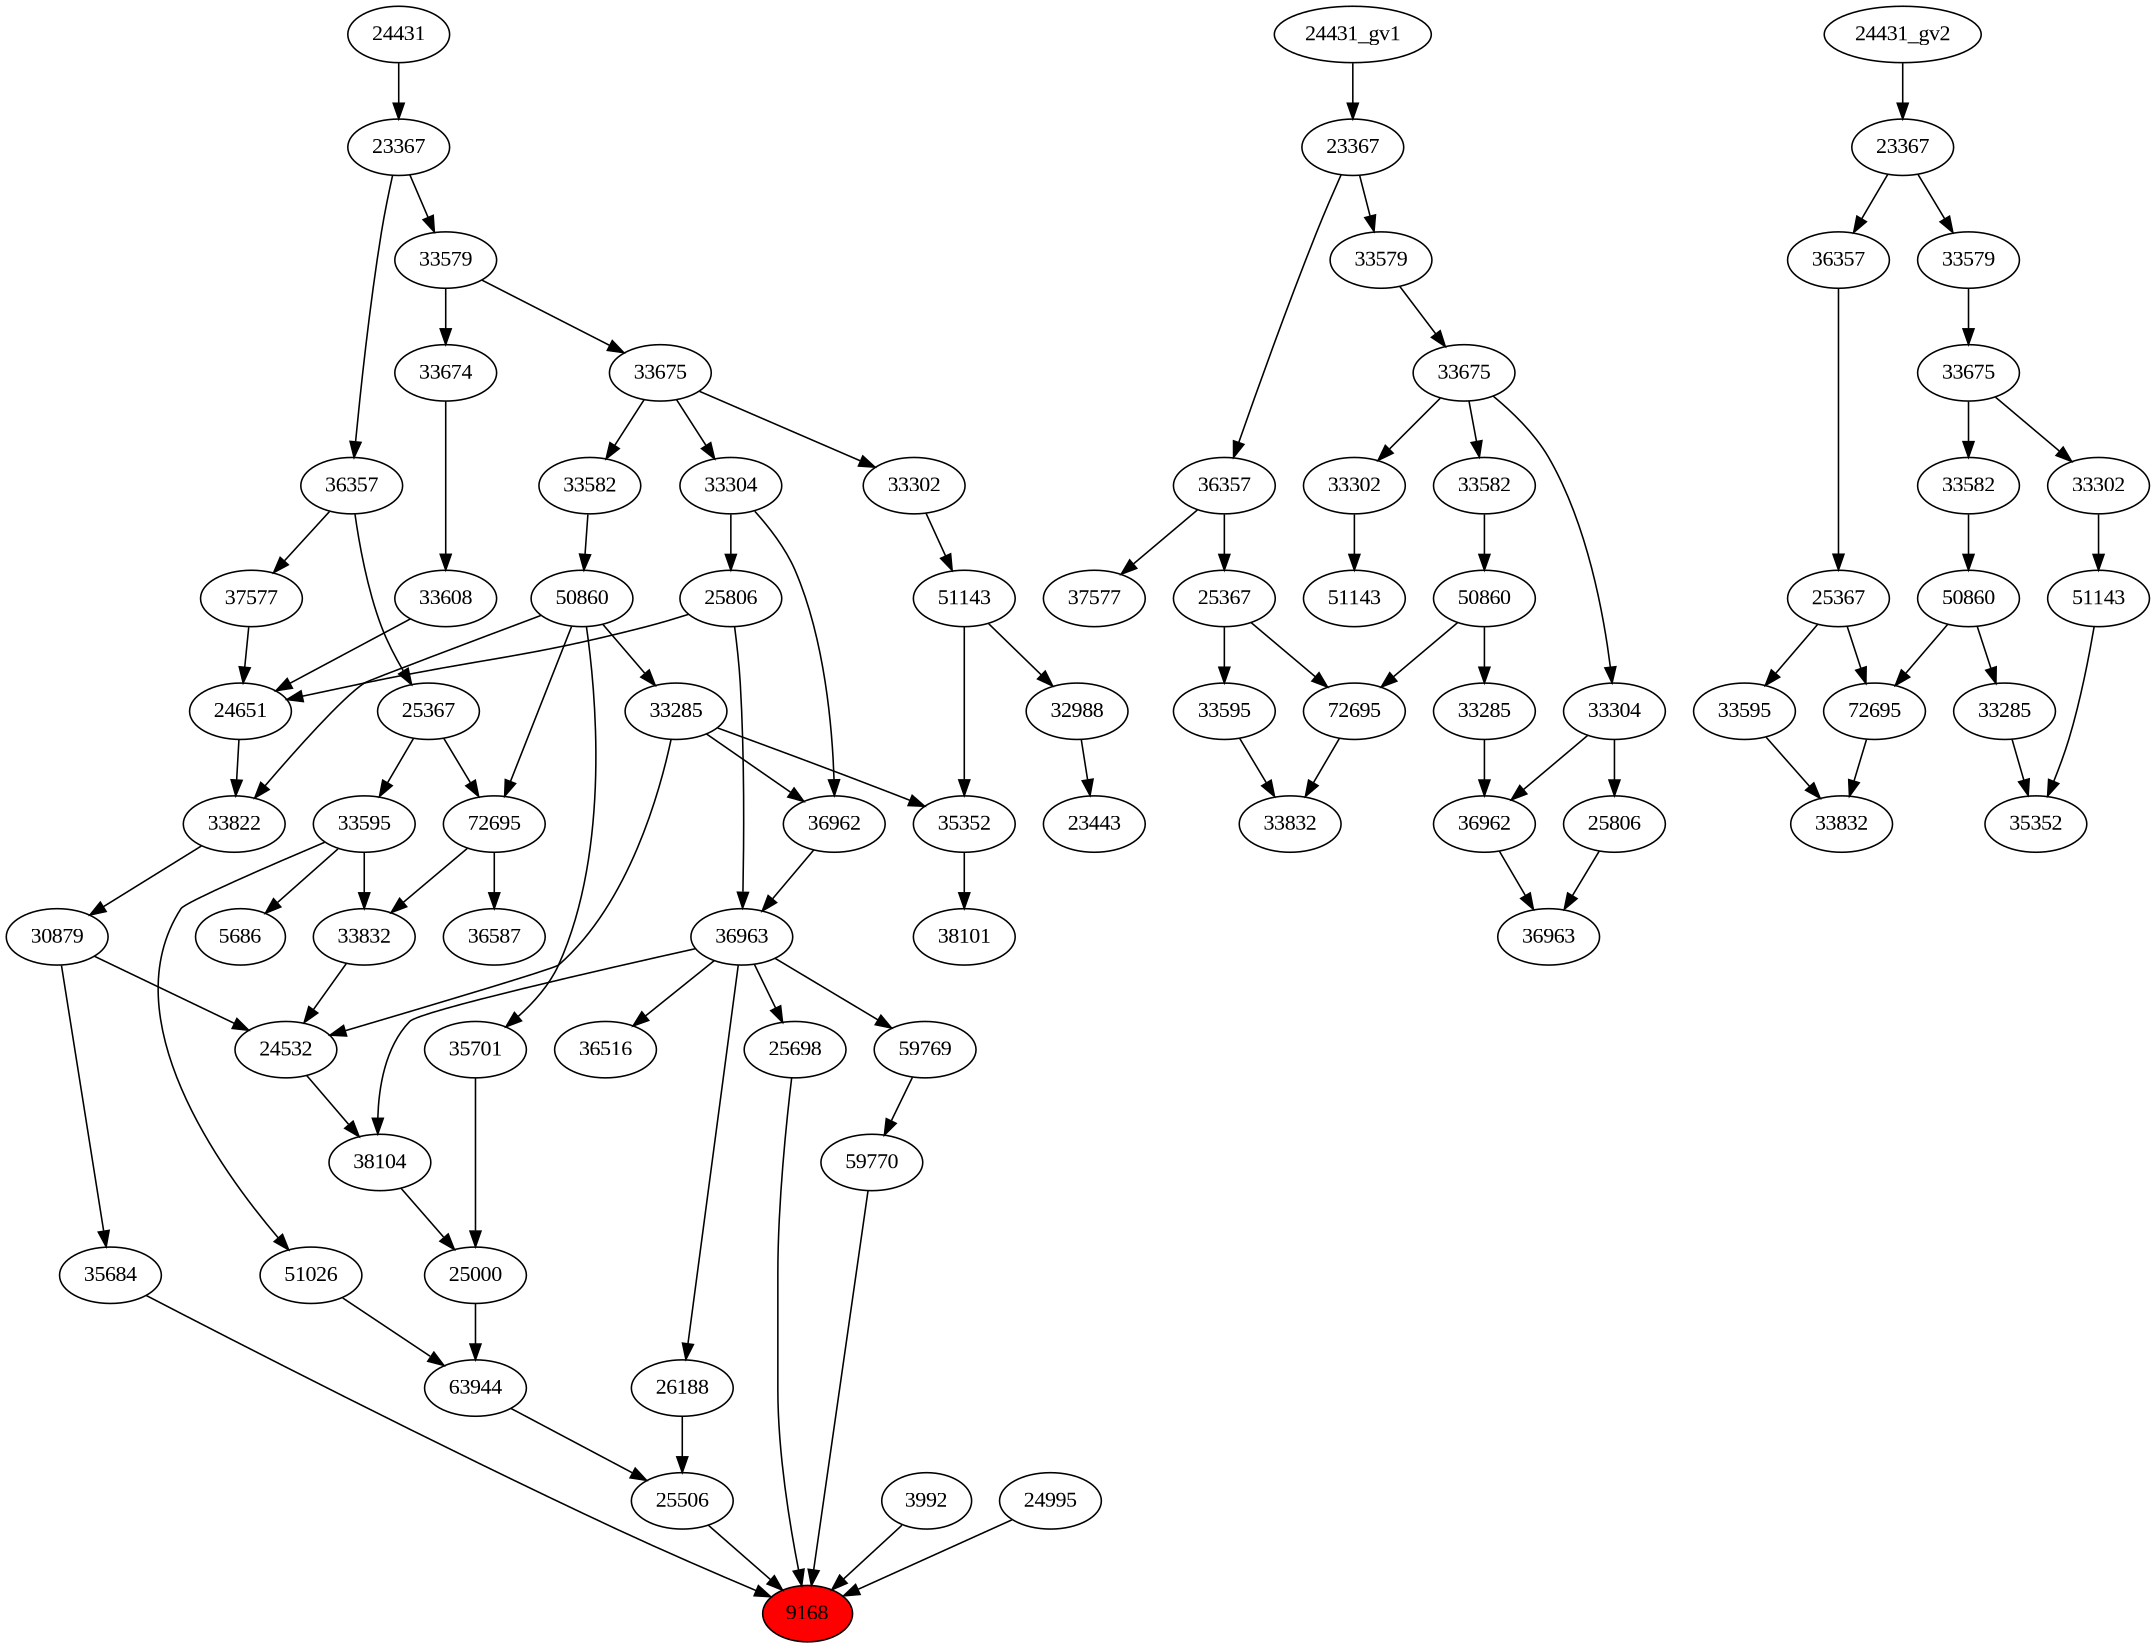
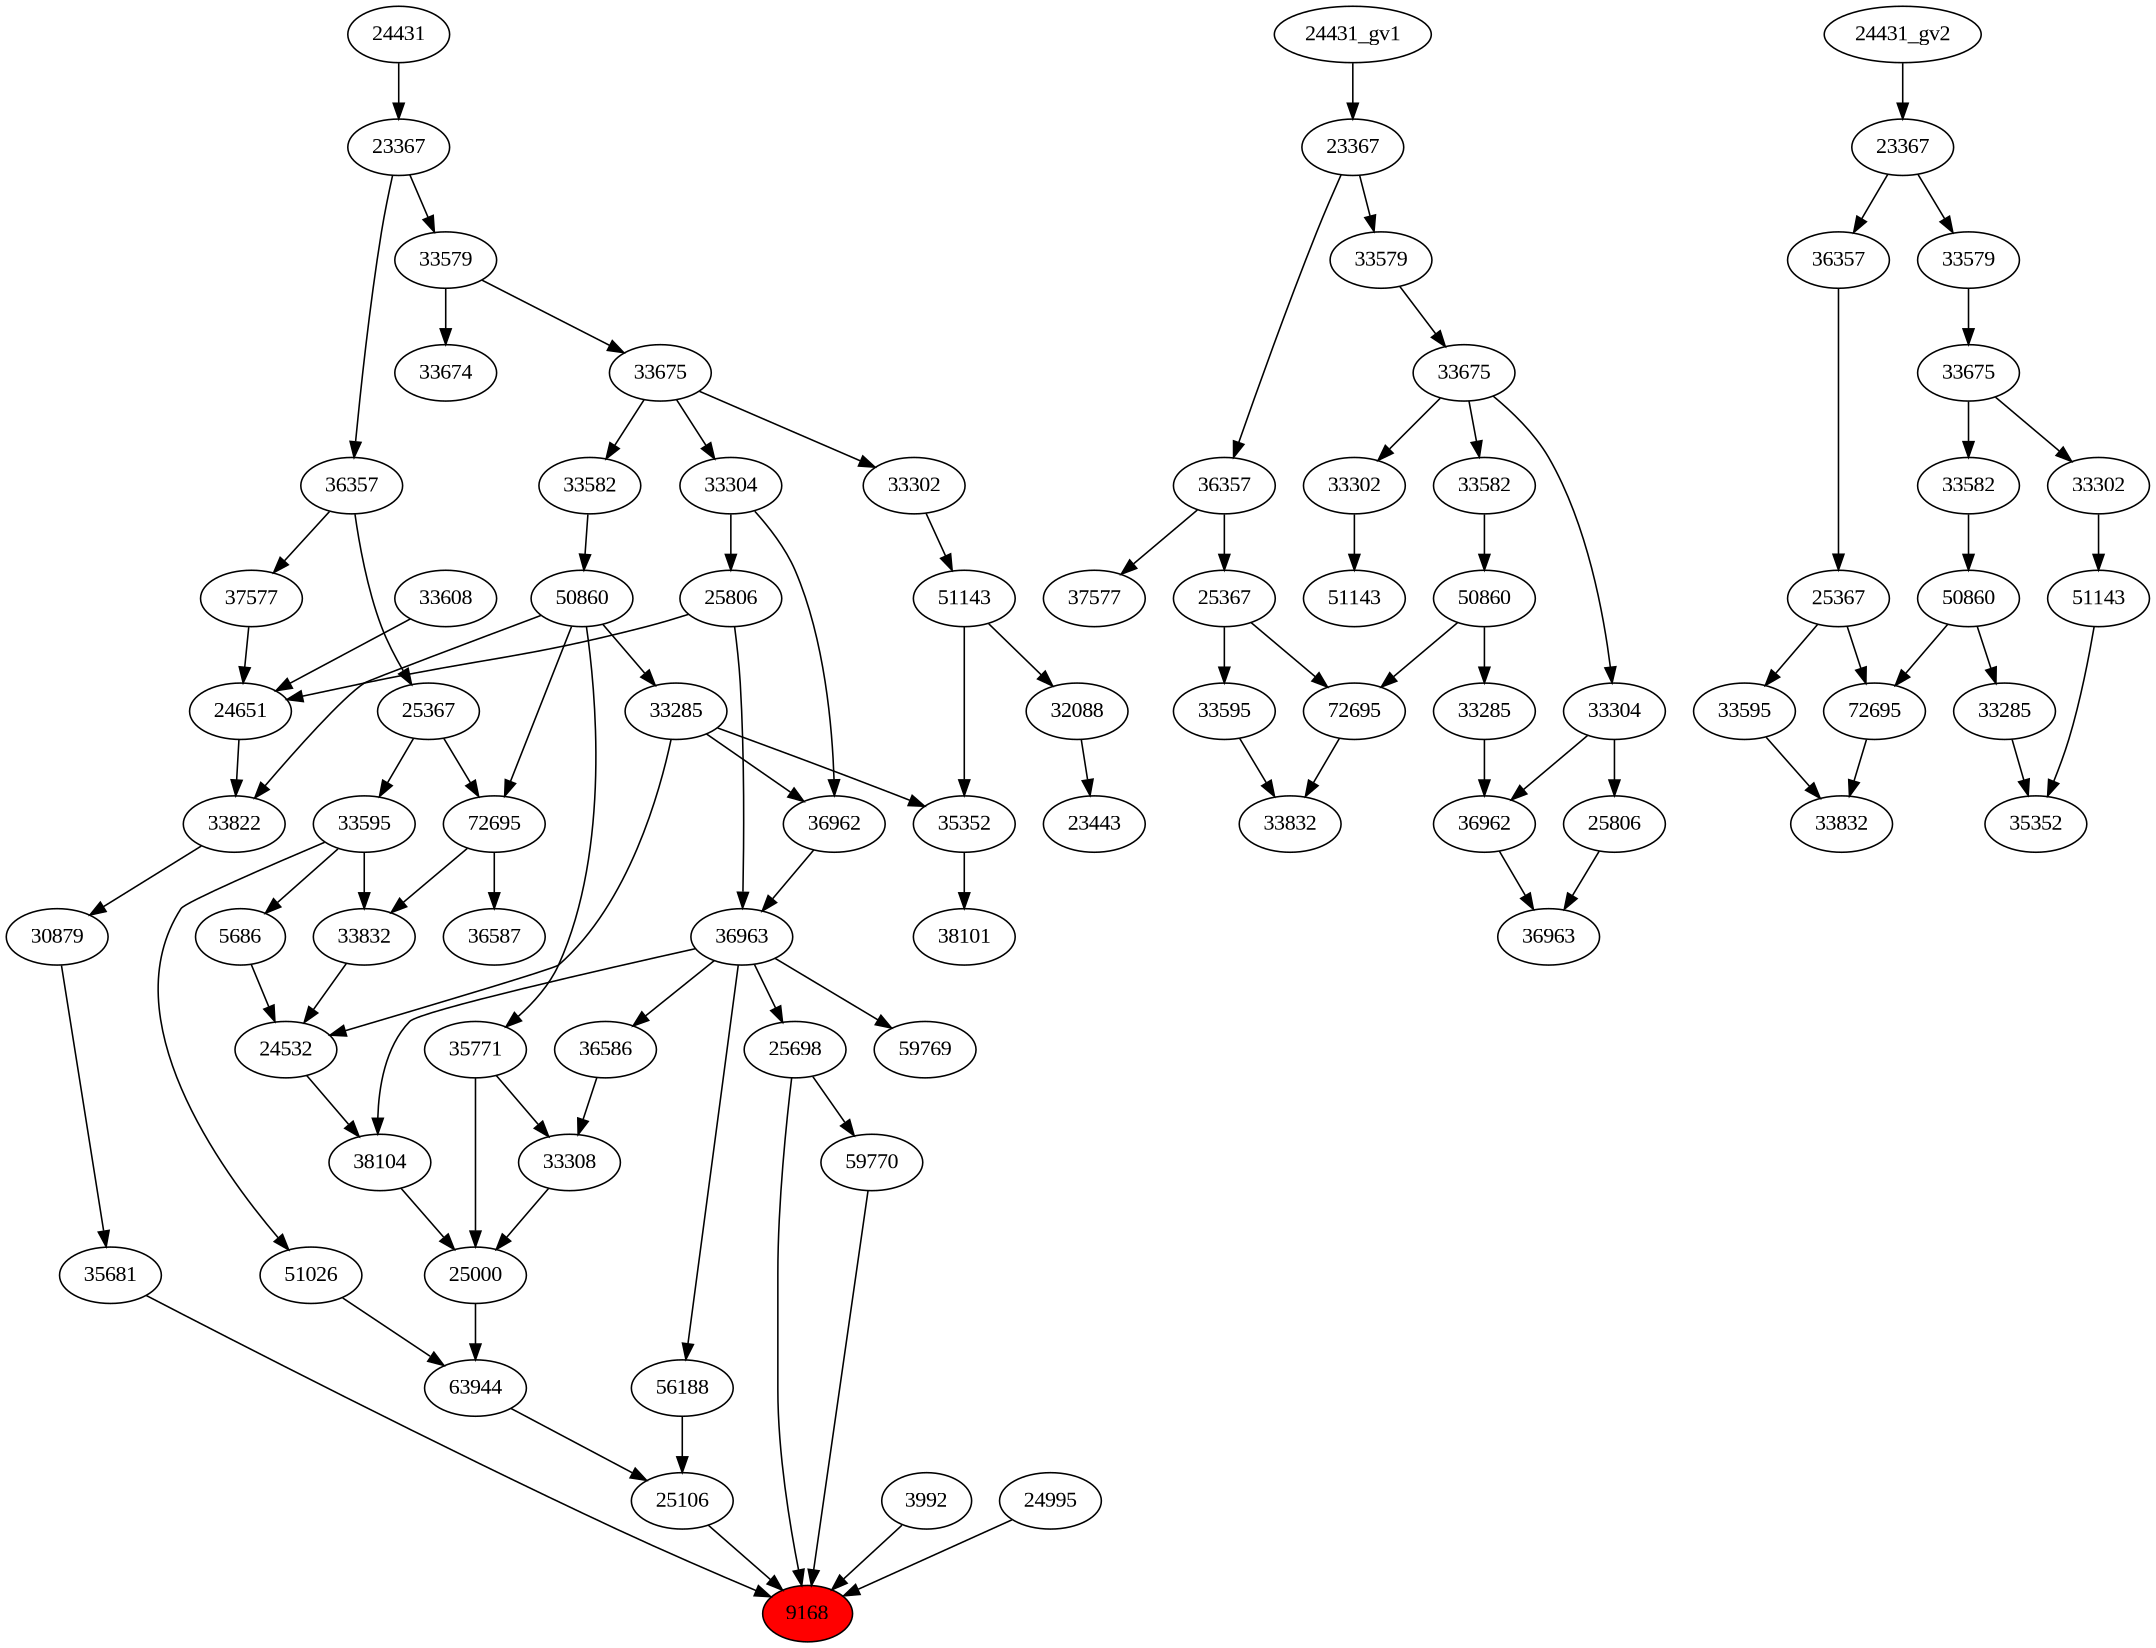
  strict digraph {
    fontname="Liberation Serif"
    node [fontname="Liberation Serif"]
    edge [fontname="Liberation Serif"]
    n1 [fillcolor=red label=9168 style=filled]
-   n2 [label=25506]
+   n2 [label=25106]
    n3 [label=59770]
    n4 [label=3992]
    n5 [label=25698]
    n6 [label=24995]
-   n7 [label=35684]
-   n8 [label=26188]
+   n7 [label=35681]
+   n8 [label=56188]
    n9 [label=63944]
    n10 [label=59769]
    n11 [label=36963]
-   n12 [label=36516]
+   n12 [label=36586]
    n13 [label=38104]
+   n14 [label=33308]
    n15 [label=25000]
    n16 [label=23443]
    n17 [label=38101]
    n18 [label=30879]
    n19 [label=51026]
    n20 [label=36962]
    n21 [label=25806]
    n22 [label=24651]
    n23 [label=33822]
-   n24 [label=32988]
+   n24 [label=32088]
    n25 [label=24532]
    n26 [label=35352]
-   n27 [label=35701]
+   n27 [label=35771]
    n28 [label=33595]
    n29 [label=5686]
    n30 [label=33832]
    n31 [label=36587]
    n32 [label=33285]
    n33 [label=33304]
    n34 [label=51143]
    n35 [label=50860]
    n36 [label=72695]
    n37 [label=25367]
    n38 [label=33675]
    n39 [label=33302]
    n40 [label=33582]
    n41 [label=33608]
    n42 [label=37577]
    n43 [label=36357]
    n44 [label=33579]
    n45 [label=33674]
    n46 [label=23367]
    n47 [label=24431]
    n48 [label=36963]
    n49 [label=36962]
    n50 [label=25806]
    n51 [label=33285]
    n52 [label=33304]
    n53 [label=33595]
    n54 [label=33832]
    n55 [label=25367]
    n56 [label=72695]
    n57 [label=50860]
    n58 [label=33675]
    n59 [label=33302]
    n60 [label=33582]
    n61 [label=51143]
    n62 [label=36357]
    n63 [label=37577]
    n64 [label=33579]
    n65 [label=23367]
    "24431_gv1"
    n67 [label=35352]
    n68 [label=33285]
    n69 [label=51143]
    n70 [label=50860]
    n71 [label=72695]
    n72 [label=33832]
    n73 [label=33595]
    n74 [label=33302]
    n75 [label=25367]
    n76 [label=33582]
    n77 [label=33675]
    n78 [label=36357]
    n79 [label=33579]
    n80 [label=23367]
    "24431_gv2"
    subgraph sub_1 {
      n1
      n2
      n3
      n4
      n5
      n6
      n7
      n8
      n9
      n10
      n11
      n12
      n13
+     n14
      n15
      n16
      n17
      n18
      n19
      n20
      n21
      n22
      n23
      n24
      n25
      n26
      n27
      n28
      n29
      n30
      n31
      n32
      n33
      n34
      n35
      n36
      n37
      n38
      n39
      n40
      n41
      n42
      n43
      n44
      n45
      n46
      n47
    }
    subgraph sub_2 {
      n48
      n49
      n50
      n51
      n52
      n53
      n54
      n55
      n56
      n57
      n58
      n59
      n60
      n61
      n62
      n63
      n64
      n65
      "24431_gv1"
    }
    subgraph sub_3 {
      n67
      n68
      n69
      n70
      n71
      n72
      n73
      n74
      n75
      n76
      n77
      n78
      n79
      n80
      "24431_gv2"
    }
    n2 -> n1
    n3 -> n1
    n4 -> n1
    n5 -> n1
    n6 -> n1
    n7 -> n1
    n8 -> n2
    n9 -> n2
-   n10 -> n3
+   n5 -> n3
    n11 -> n5
    n11 -> n8
    n11 -> n10
    n11 -> n12
    n11 -> n13
+   n12 -> n14
    n13 -> n15
+   n14 -> n15
    n15 -> n9
    n18 -> n7
    n19 -> n9
    n20 -> n11
    n21 -> n11
    n21 -> n22
    n22 -> n23
    n23 -> n18
    n24 -> n16
    n25 -> n13
    n26 -> n17
+   n27 -> n14
    n27 -> n15
    n28 -> n19
    n28 -> n29
    n28 -> n30
-   n18 -> n25
+   n29 -> n25
    n30 -> n25
    n32 -> n20
    n32 -> n25
    n32 -> n26
    n33 -> n20
    n33 -> n21
    n34 -> n24
    n34 -> n26
    n35 -> n23
    n35 -> n27
    n35 -> n32
    n35 -> n36
    n36 -> n30
    n36 -> n31
    n37 -> n28
    n37 -> n36
    n38 -> n33
    n38 -> n39
    n38 -> n40
    n39 -> n34
    n40 -> n35
    n41 -> n22
    n42 -> n22
    n43 -> n37
    n43 -> n42
    n44 -> n38
    n44 -> n45
-   n45 -> n41
    n46 -> n43
    n46 -> n44
    n47 -> n46
    n49 -> n48
    n50 -> n48
    n51 -> n49
    n52 -> n49
    n52 -> n50
    n53 -> n54
    n55 -> n53
    n55 -> n56
    n56 -> n54
    n57 -> n51
    n57 -> n56
    n58 -> n52
    n58 -> n59
    n58 -> n60
    n59 -> n61
    n60 -> n57
    n62 -> n55
    n62 -> n63
    n64 -> n58
    n65 -> n62
    n65 -> n64
    "24431_gv1" -> n65
    n68 -> n67
    n69 -> n67
    n70 -> n68
    n70 -> n71
    n71 -> n72
    n73 -> n72
    n74 -> n69
    n75 -> n71
    n75 -> n73
    n76 -> n70
    n77 -> n74
    n77 -> n76
    n78 -> n75
    n79 -> n77
    n80 -> n78
    n80 -> n79
    "24431_gv2" -> n80
  }
